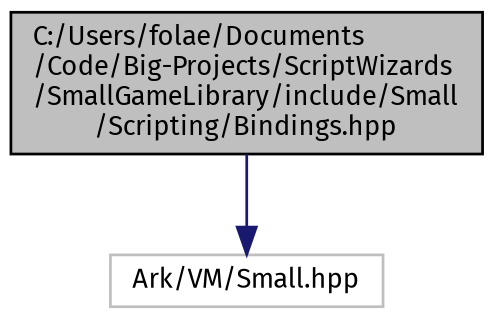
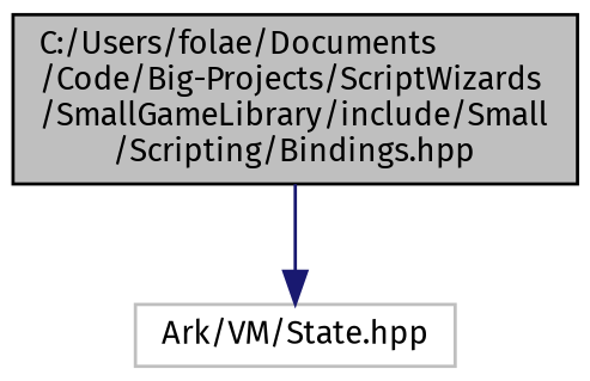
  digraph {
    fontname="Fira Sans"
    node [fontname="Fira Sans" fontsize=10 shape=record style=filled]
    n1 [color=black fillcolor=grey75 fontcolor=black height=0.2 label="C:/Users/folae/Documents\l/Code/Big-Projects/ScriptWizards\l/SmallGameLibrary/include/Small\l/Scripting/Bindings.hpp" width=0.4]
-   n2 [color=grey75 fillcolor=white height=0.2 label="Ark/VM/Small.hpp" width=0.4]
+   n2 [color=grey75 fillcolor=white height=0.2 label="Ark/VM/State.hpp" width=0.4]
    n1 -> n2 [color=midnightblue fontname="Fira Sans" fontsize=10 labelfontname=Helvetica labelfontsize=10 style=solid]
  }
